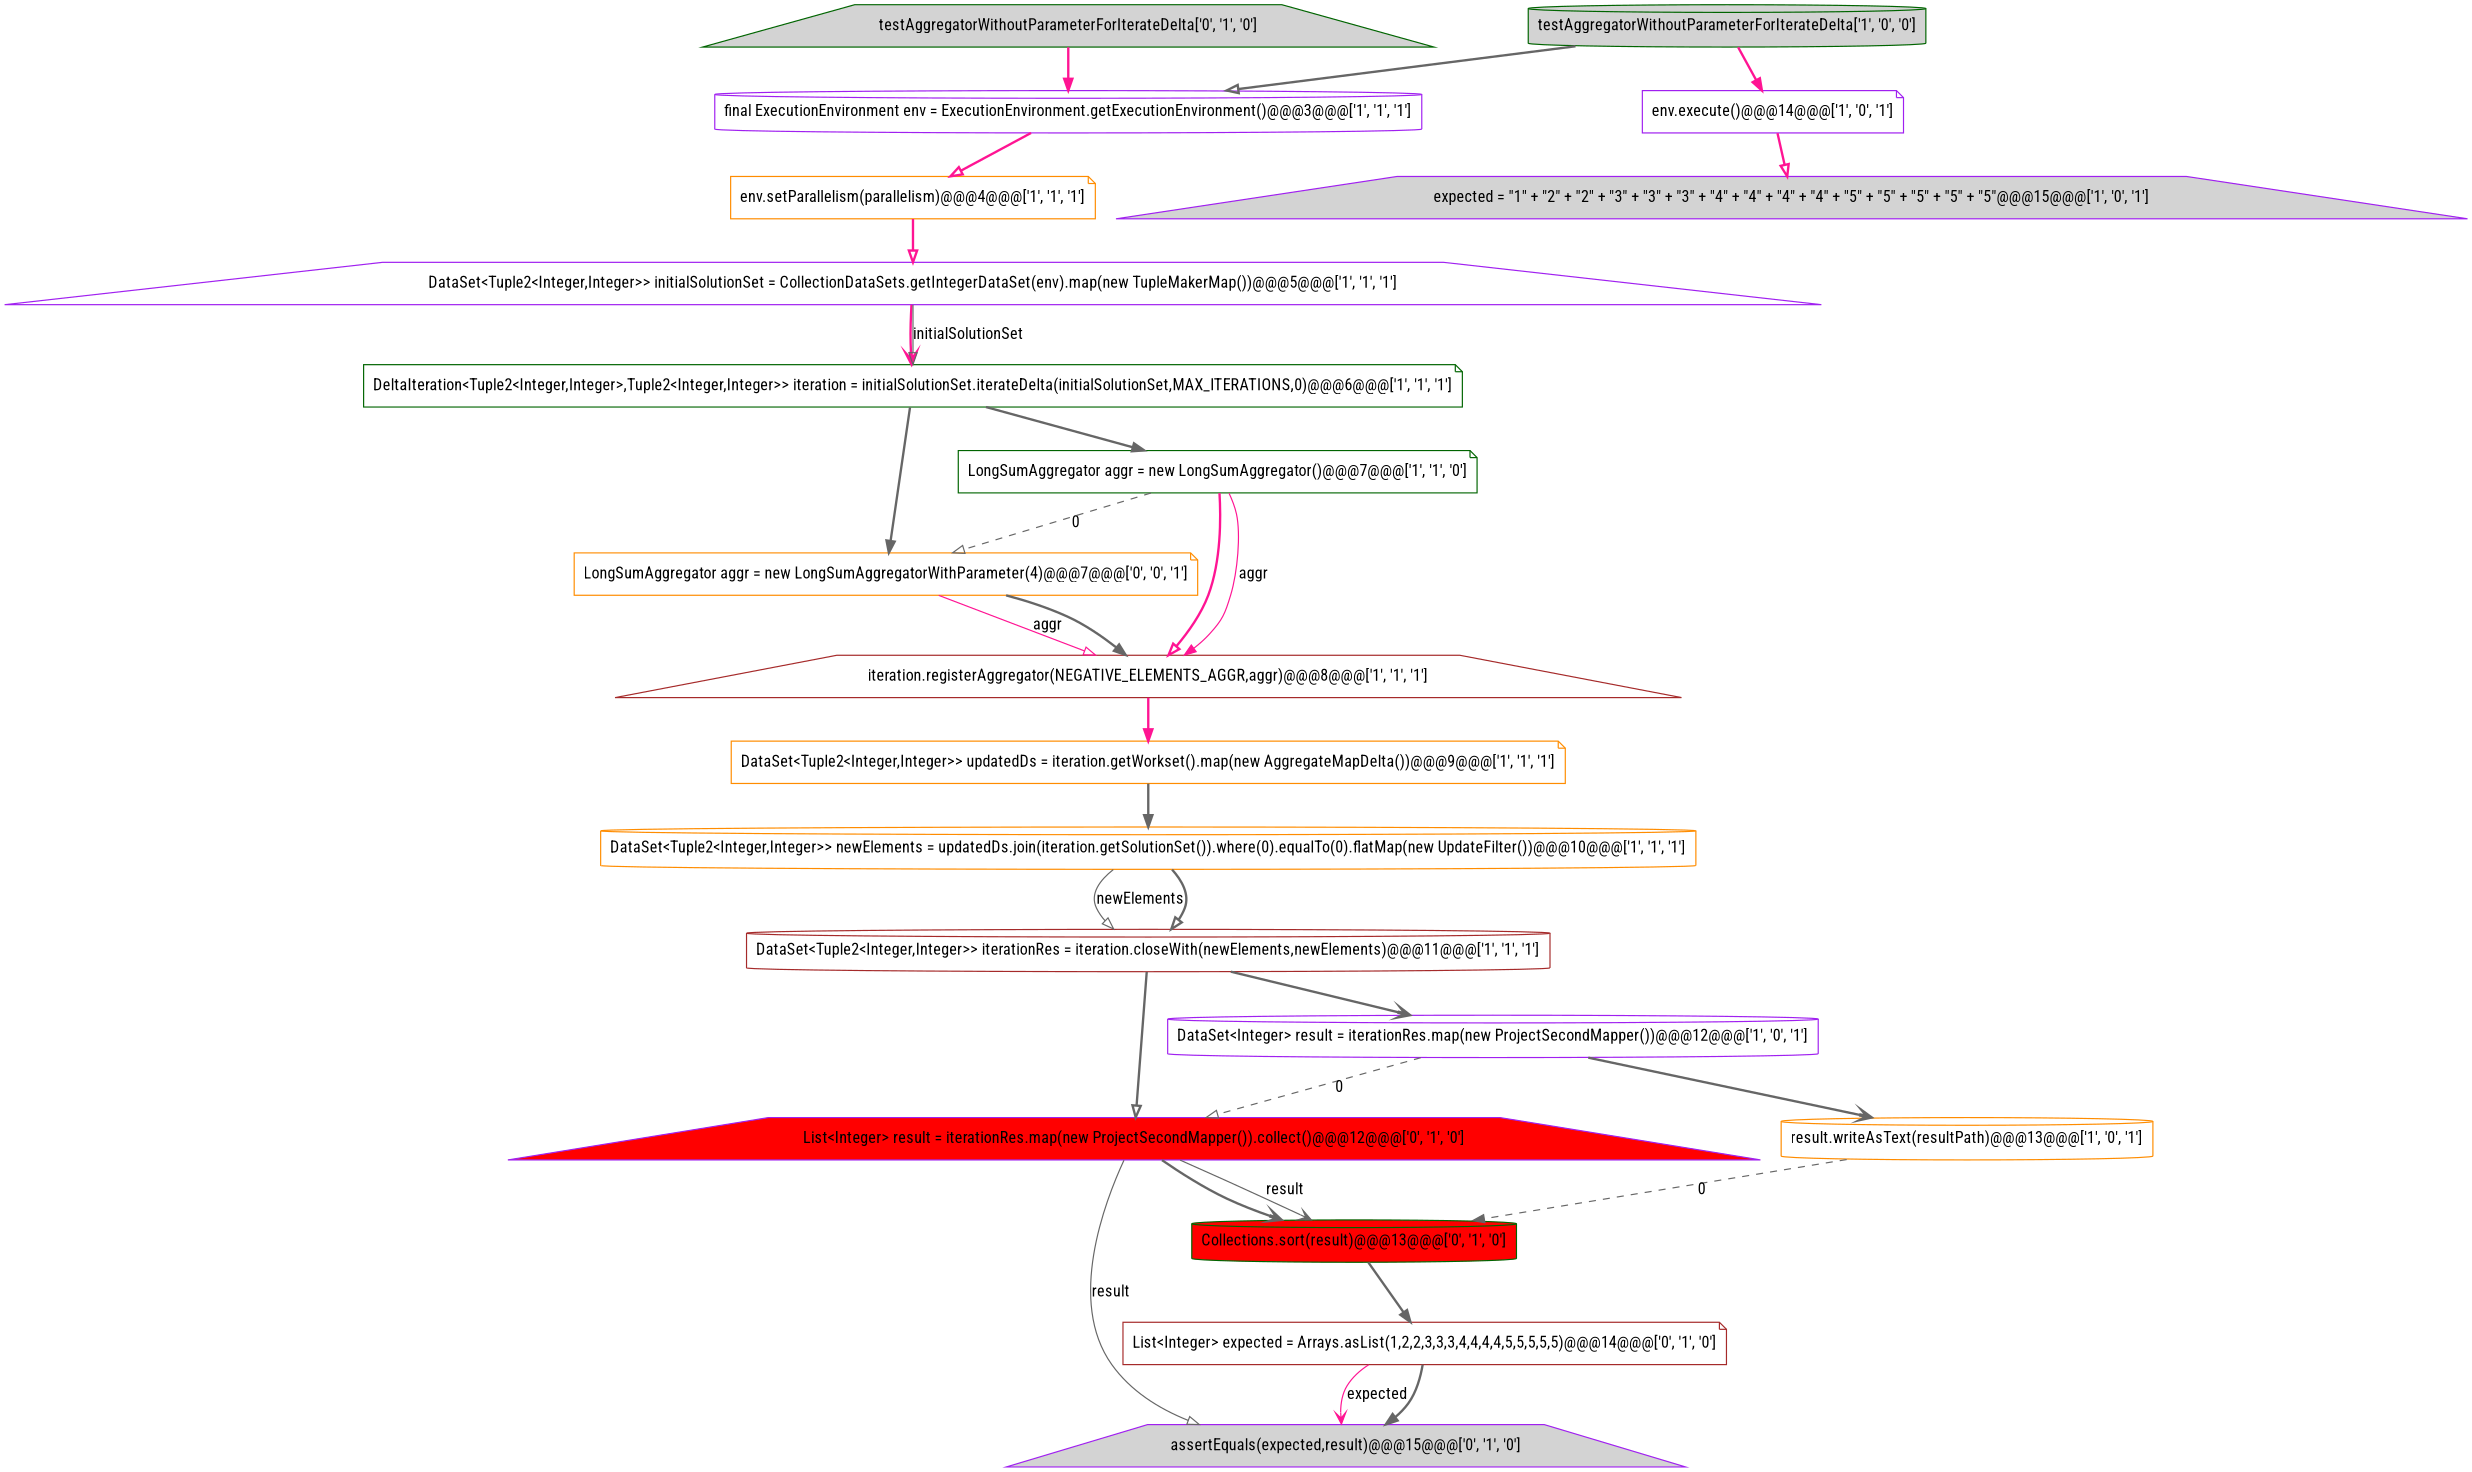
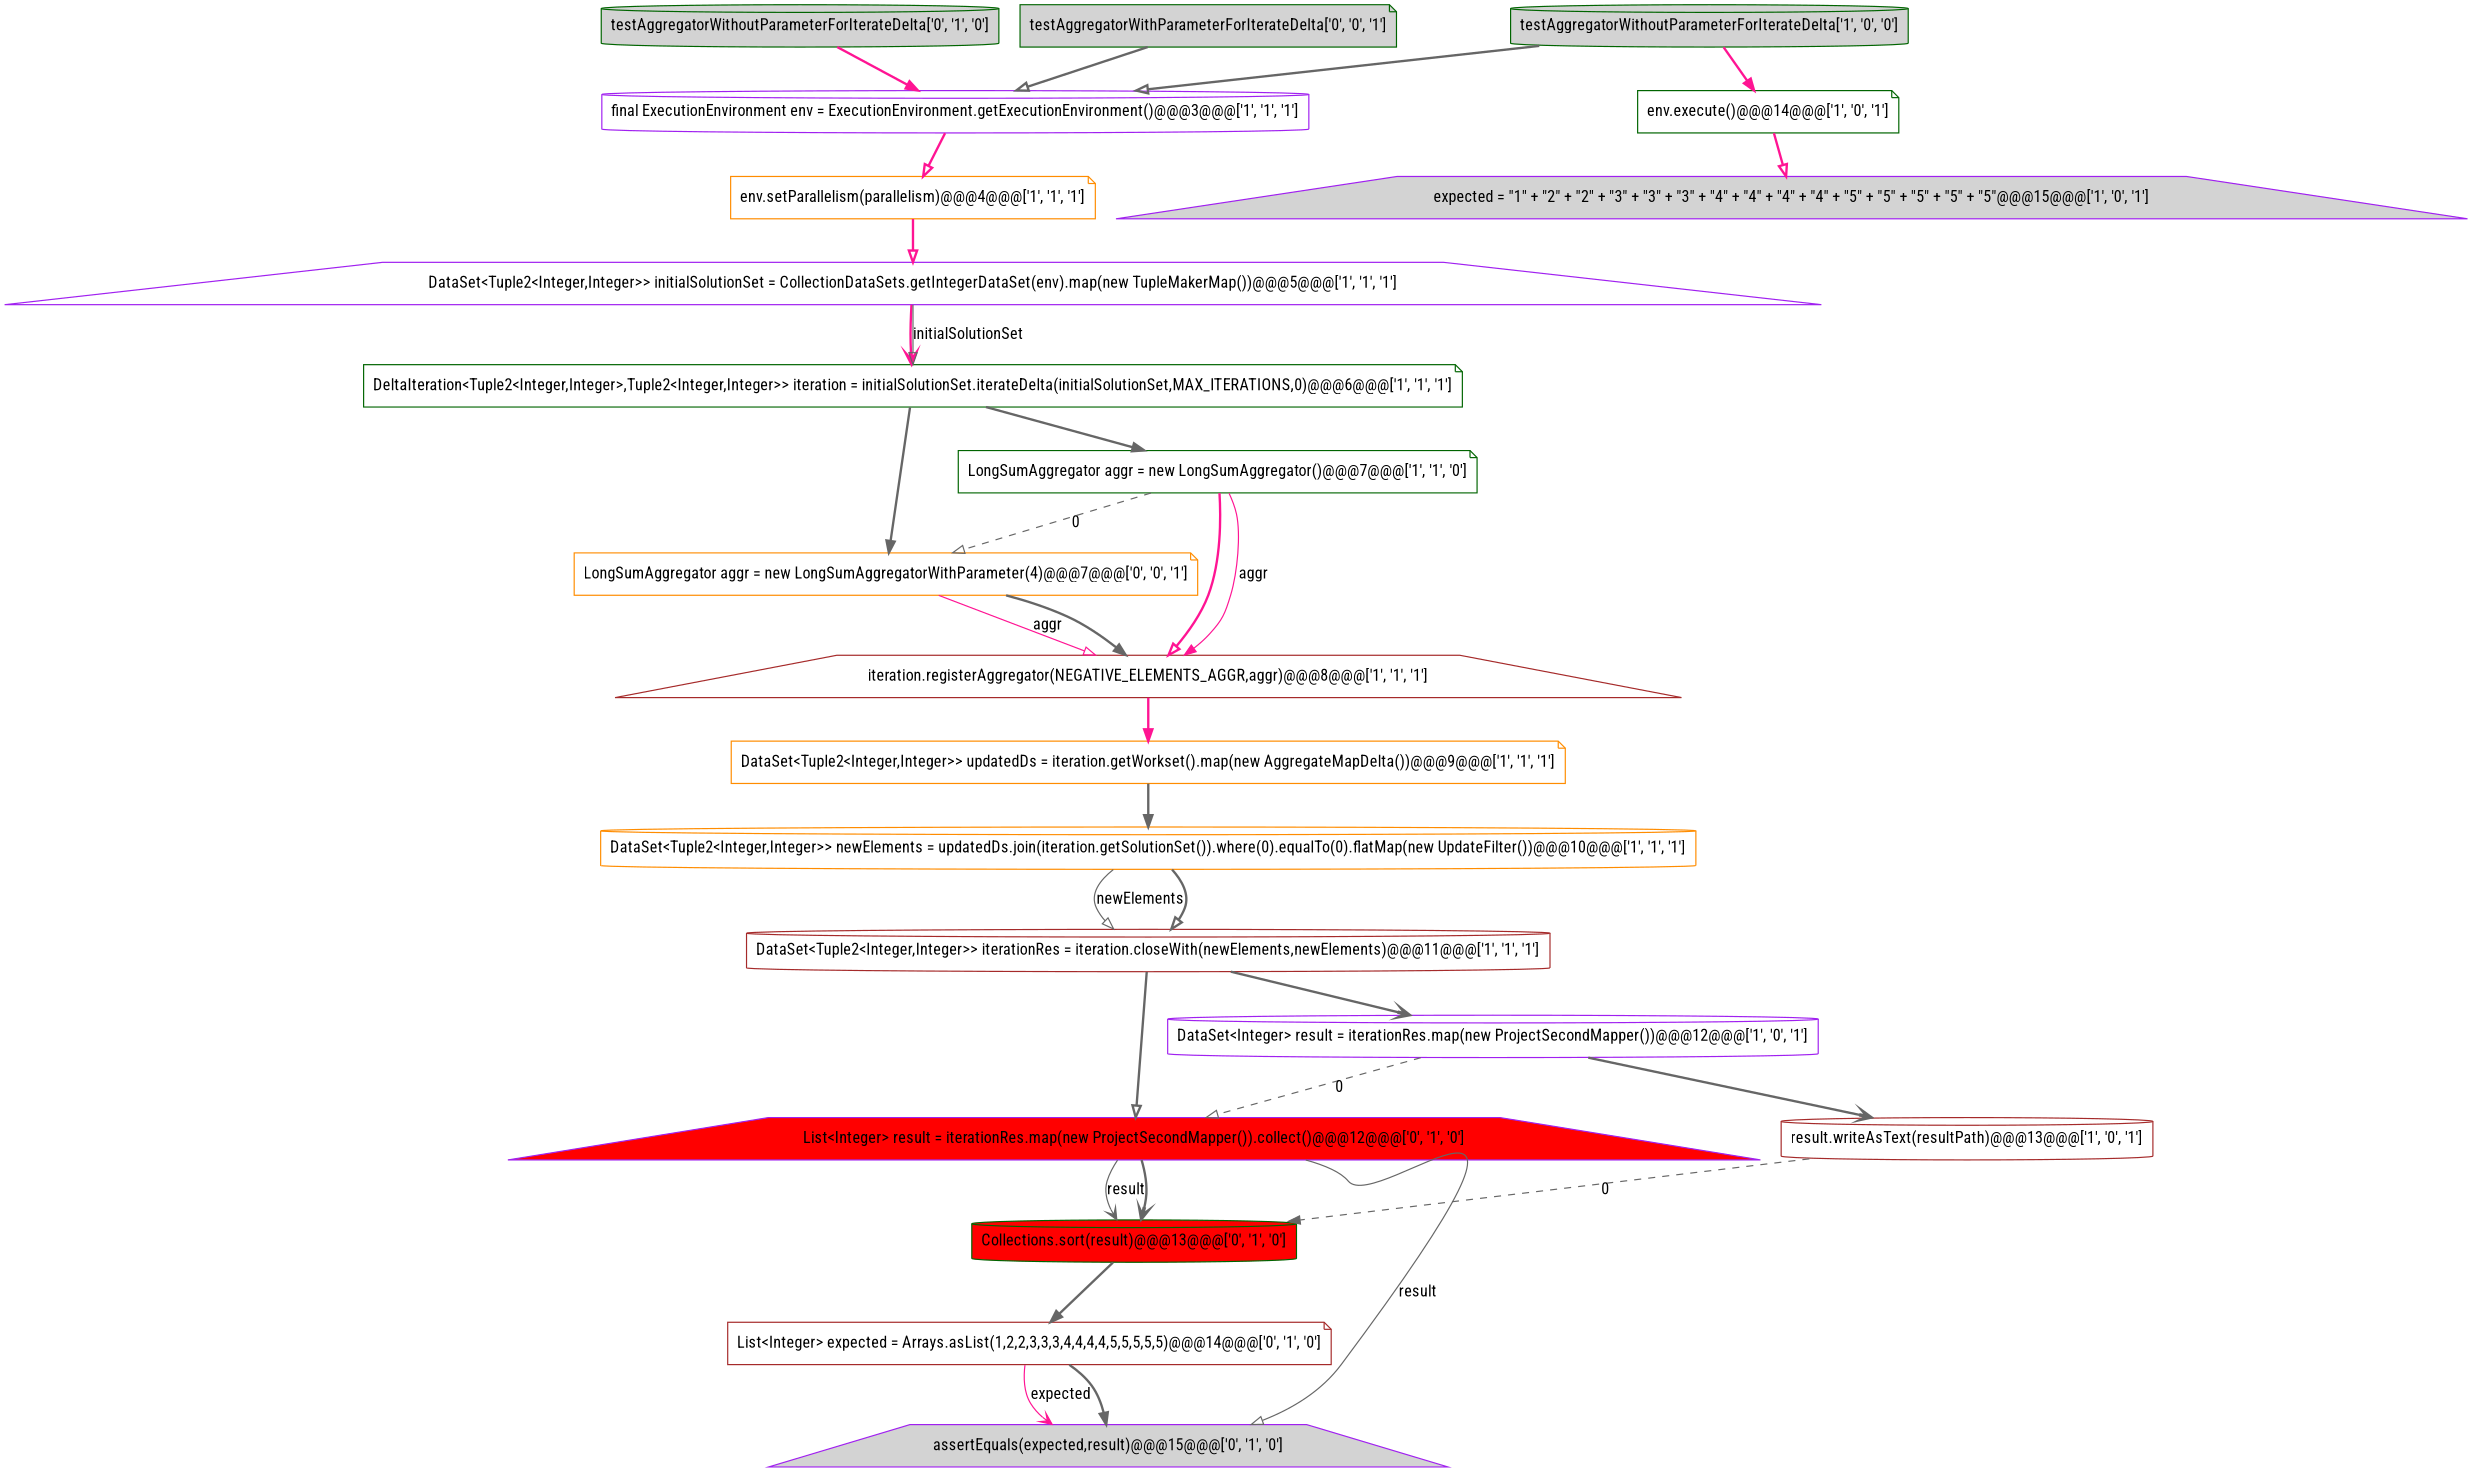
  digraph {
    fontname="Roboto Condensed"
    node [color=darkgreen fillcolor=white fontname="Roboto Condensed" shape=note style=filled]
    edge [arrowhead=onormal color=gray40 fontname="Roboto Condensed" style=bold]
    n1 [color=brown label="iteration.registerAggregator(NEGATIVE_ELEMENTS_AGGR,aggr)@@@8@@@['1', '1', '1']" shape=trapezium]
    n2 [color=darkorange label="DataSet<Tuple2<Integer,Integer>> updatedDs = iteration.getWorkset().map(new AggregateMapDelta())@@@9@@@['1', '1', '1']"]
    n3 [color=darkorange label="DataSet<Tuple2<Integer,Integer>> newElements = updatedDs.join(iteration.getSolutionSet()).where(0).equalTo(0).flatMap(new UpdateFilter())@@@10@@@['1', '1', '1']" shape=cylinder]
    n4 [label="DeltaIteration<Tuple2<Integer,Integer>,Tuple2<Integer,Integer>> iteration = initialSolutionSet.iterateDelta(initialSolutionSet,MAX_ITERATIONS,0)@@@6@@@['1', '1', '1']"]
    n5 [label="LongSumAggregator aggr = new LongSumAggregator()@@@7@@@['1', '1', '0']"]
    n6 [color=darkorange label="LongSumAggregator aggr = new LongSumAggregatorWithParameter(4)@@@7@@@['0', '0', '1']"]
    n7 [fillcolor=red label="Collections.sort(result)@@@13@@@['0', '1', '0']" shape=cylinder]
    n8 [color=brown label="List<Integer> expected = Arrays.asList(1,2,2,3,3,3,4,4,4,4,5,5,5,5,5)@@@14@@@['0', '1', '0']"]
    n9 [color=purple fillcolor=lightgray label="assertEquals(expected,result)@@@15@@@['0', '1', '0']" shape=trapezium]
    n10 [color=purple fillcolor=lightgray label="expected = \"1\" + \"2\" + \"2\" + \"3\" + \"3\" + \"3\" + \"4\" + \"4\" + \"4\" + \"4\" + \"5\" + \"5\" + \"5\" + \"5\" + \"5\"@@@15@@@['1', '0', '1']" shape=trapezium]
    n11 [color=darkorange label="env.setParallelism(parallelism)@@@4@@@['1', '1', '1']"]
    n12 [color=purple label="DataSet<Tuple2<Integer,Integer>> initialSolutionSet = CollectionDataSets.getIntegerDataSet(env).map(new TupleMakerMap())@@@5@@@['1', '1', '1']" shape=trapezium]
-   n13 [fillcolor=lightgray label="testAggregatorWithoutParameterForIterateDelta['0', '1', '0']" shape=trapezium]
+   n13 [fillcolor=lightgray label="testAggregatorWithoutParameterForIterateDelta['0', '1', '0']" shape=cylinder]
    n14 [color=purple label="final ExecutionEnvironment env = ExecutionEnvironment.getExecutionEnvironment()@@@3@@@['1', '1', '1']" shape=cylinder]
    n15 [color=brown label="DataSet<Tuple2<Integer,Integer>> iterationRes = iteration.closeWith(newElements,newElements)@@@11@@@['1', '1', '1']" shape=cylinder]
    n16 [color=purple label="DataSet<Integer> result = iterationRes.map(new ProjectSecondMapper())@@@12@@@['1', '0', '1']" shape=cylinder]
    n17 [color=purple fillcolor=red label="List<Integer> result = iterationRes.map(new ProjectSecondMapper()).collect()@@@12@@@['0', '1', '0']" shape=trapezium]
-   n18 [color=darkorange label="result.writeAsText(resultPath)@@@13@@@['1', '0', '1']" shape=cylinder]
-   n19 [color=purple label="env.execute()@@@14@@@['1', '0', '1']"]
+   n18 [color=brown label="result.writeAsText(resultPath)@@@13@@@['1', '0', '1']" shape=cylinder]
+   n19 [label="env.execute()@@@14@@@['1', '0', '1']"]
+   n20 [fillcolor=lightgray label="testAggregatorWithParameterForIterateDelta['0', '0', '1']"]
    n21 [fillcolor=lightgray label="testAggregatorWithoutParameterForIterateDelta['1', '0', '0']" shape=cylinder]
    n1 -> n2 [arrowhead=normal color=deeppink]
    n2 -> n3 [arrowhead=normal]
    n3 -> n15 [label=newElements style=solid]
    n3 -> n15
    n4 -> n5 [arrowhead=normal]
    n4 -> n6 [arrowhead=normal]
    n5 -> n1 [color=deeppink]
    n5 -> n1 [arrowhead=normal color=deeppink label=aggr style=solid]
    n5 -> n6 [label=0 style=dashed]
    n6 -> n1 [color=deeppink label=aggr style=solid]
    n6 -> n1 [arrowhead=normal]
    n7 -> n8 [arrowhead=normal]
    n8 -> n9 [arrowhead=vee color=deeppink label=expected style=solid]
    n8 -> n9 [arrowhead=normal]
    n11 -> n12 [color=deeppink]
    n12 -> n4 [arrowhead=vee color=deeppink]
    n12 -> n4 [label=initialSolutionSet style=solid]
    n13 -> n14 [arrowhead=normal color=deeppink]
    n14 -> n11 [color=deeppink]
    n15 -> n16 [arrowhead=vee]
    n15 -> n17
    n16 -> n17 [label=0 style=dashed]
    n16 -> n18 [arrowhead=vee]
    n17 -> n7 [arrowhead=vee label=result style=solid]
    n17 -> n7 [arrowhead=vee]
    n17 -> n9 [label=result style=solid]
    n18 -> n7 [arrowhead=normal label=0 style=dashed]
    n19 -> n10 [color=deeppink]
+   n20 -> n14
    n21 -> n14
    n21 -> n19 [arrowhead=normal color=deeppink]
  }
